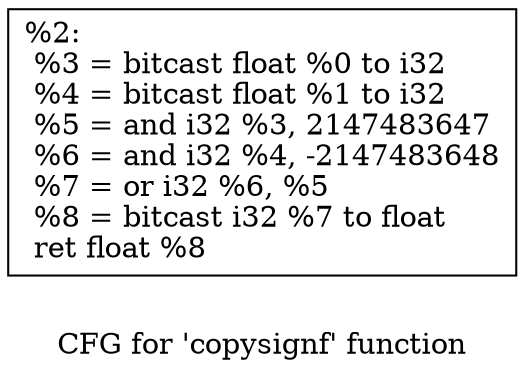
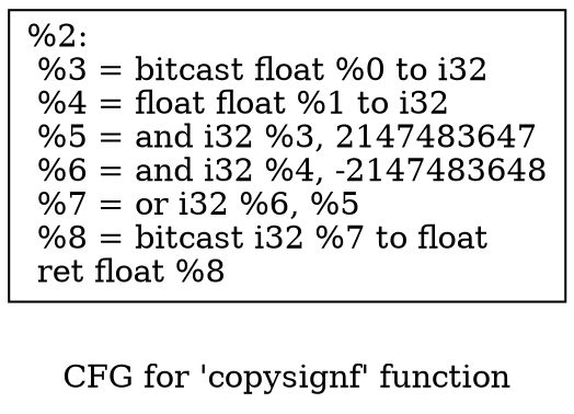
  digraph {
    label="CFG for 'copysignf' function"
    rankdir=LR
-   n1 [label="{%2:\l  %3 = bitcast float %0 to i32\l  %4 = bitcast float %1 to i32\l  %5 = and i32 %3, 2147483647\l  %6 = and i32 %4, -2147483648\l  %7 = or i32 %6, %5\l  %8 = bitcast i32 %7 to float\l  ret float %8\l}" shape=record]
+   n1 [label="{%2:\l  %3 = bitcast float %0 to i32\l  %4 = float float %1 to i32\l  %5 = and i32 %3, 2147483647\l  %6 = and i32 %4, -2147483648\l  %7 = or i32 %6, %5\l  %8 = bitcast i32 %7 to float\l  ret float %8\l}" shape=record]
  }
